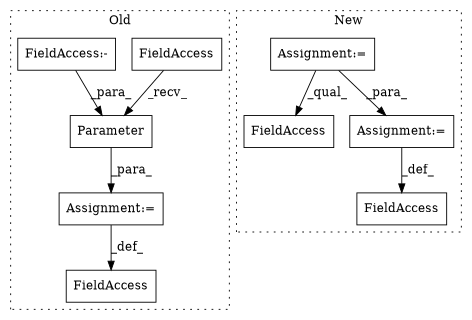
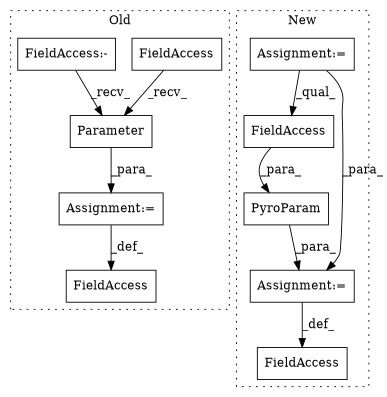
  digraph {
    node [a=22 l=1 shape=box]
    n1 [a=32 l="10,1" label=Parameter s="769,803"]
    n2 [l=24 label=FieldAccess s=735]
    n3 [l=8 label=FieldAccess s=760]
    n4 [a=7 label="Assignment:=" s=759]
    n5 [a=38 label="FieldAccess:-" s=597]
+   n6 [a=32 l="10,1" label=PyroParam s="850,901"]
    n7 [l=20 label=FieldAccess s=881]
    n8 [a=7 l=11 label="Assignment:=" s=559]
    n9 [l=20 label=FieldAccess s=829]
    n10 [a=7 label="Assignment:=" s=849]
    subgraph cluster_1 {
      label=Old
      style=dotted
      n1
      n2
      n3
      n4
      n5
    }
    subgraph cluster_2 {
      label=New
      style=dotted
+     n6
      n7
      n8
      n9
      n10
    }
    n1 -> n4 [label=_para_]
    n3 -> n1 [label=_recv_]
    n4 -> n2 [label=_def_]
-   n5 -> n1 [label=_para_]
+   n5 -> n1 [label=_recv_]
+   n6 -> n10 [label=_para_]
+   n7 -> n6 [label=_para_]
    n8 -> n7 [label=_qual_]
    n8 -> n10 [label=_para_]
    n10 -> n9 [label=_def_]
  }
